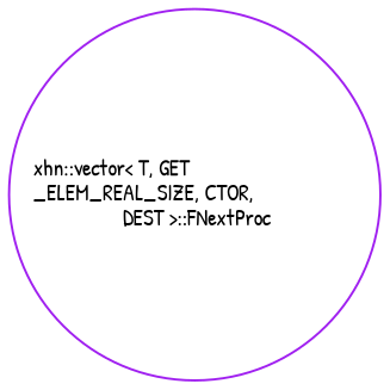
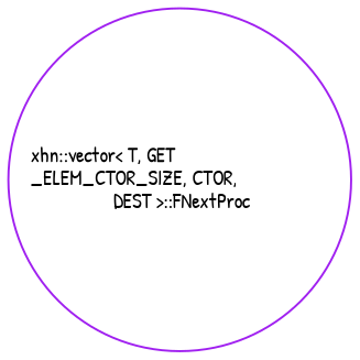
  digraph {
    rankdir=LR
    fontname="Patrick Hand"
-   n1 [color=purple fillcolor=white fontname="Patrick Hand" fontsize=10 height=0.2 label="xhn::vector\< T, GET\l_ELEM_REAL_SIZE, CTOR,\l DEST \>::FNextProc" shape=circle style=filled width=0.4]
+   n1 [color=purple fillcolor=white fontname="Patrick Hand" fontsize=10 height=0.2 label="xhn::vector\< T, GET\l_ELEM_CTOR_SIZE, CTOR,\l DEST \>::FNextProc" shape=circle style=filled width=0.4]
  }
